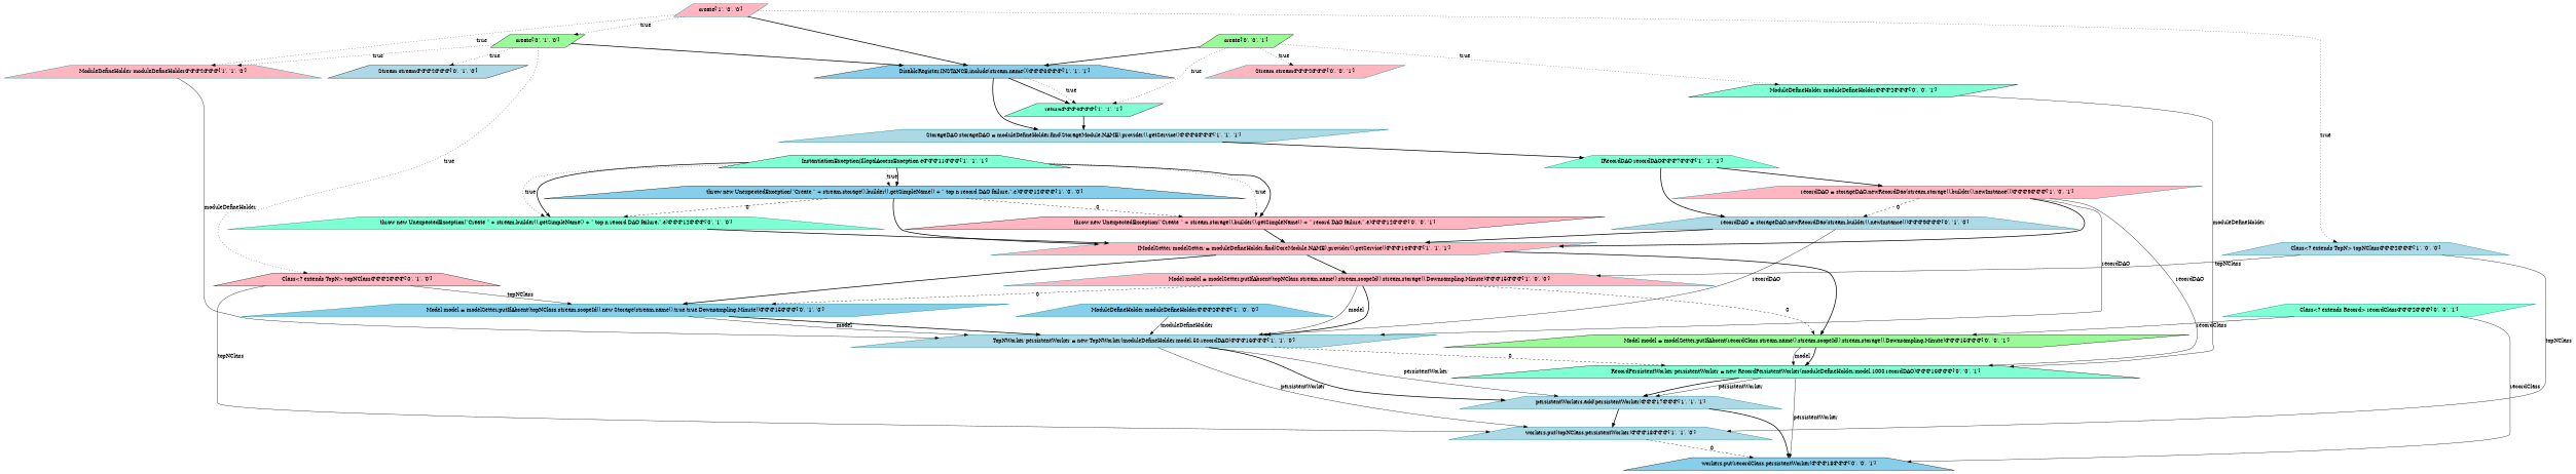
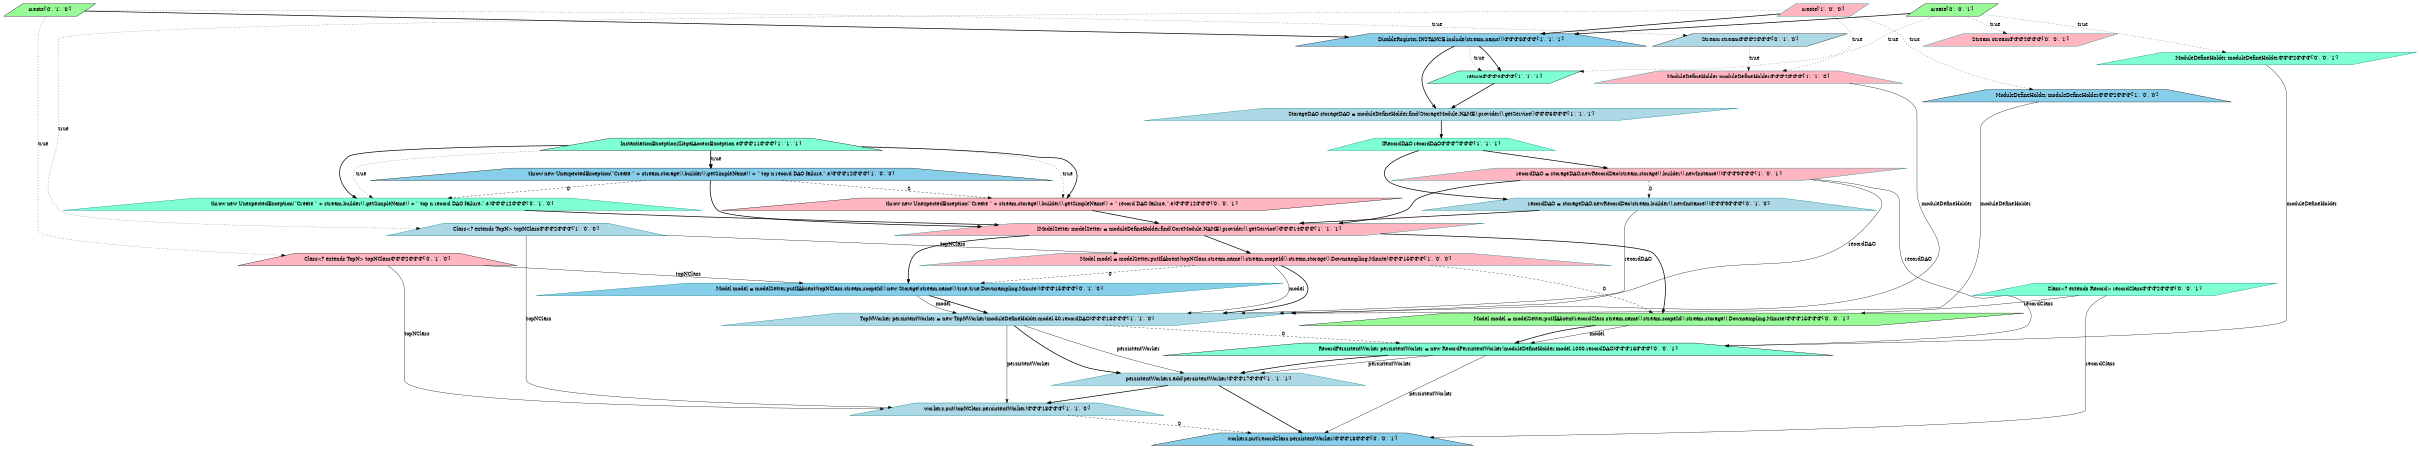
  digraph {
    node [color=teal fillcolor=lightpink shape=parallelogram style=filled]
    edge [style=bold]
    n1 [color=black label="throw new UnexpectedException(\"Create \" + stream.storage().builder().getSimpleName() + \" record DAO failure.\",e)@@@12@@@['0', '0', '1']"]
    n2 [label="IModelSetter modelSetter = moduleDefineHolder.find(CoreModule.NAME).provider().getService()@@@14@@@['1', '1', '1']"]
    n3 [color=black fillcolor=palegreen label="Model model = modelSetter.putIfAbsent(recordClass,stream.name(),stream.scopeId(),stream.storage(),Downsampling.Minute)@@@15@@@['0', '0', '1']"]
    n4 [fillcolor=skyblue label="Model model = modelSetter.putIfAbsent(topNClass,stream.scopeId(),new Storage(stream.name(),true,true,Downsampling.Minute))@@@15@@@['0', '1', '0']"]
    n5 [label="Model model = modelSetter.putIfAbsent(topNClass,stream.name(),stream.scopeId(),stream.storage(),Downsampling.Minute)@@@15@@@['1', '0', '0']" shape=trapezium]
    n6 [fillcolor=lightblue label="persistentWorkers.add(persistentWorker)@@@17@@@['1', '1', '1']" shape=trapezium]
    n7 [color=black fillcolor=skyblue label="workers.put(recordClass,persistentWorker)@@@18@@@['0', '0', '1']" shape=trapezium]
    n8 [fillcolor=lightblue label="workers.put(topNClass,persistentWorker)@@@18@@@['1', '1', '0']" shape=trapezium]
    n9 [label="recordDAO = storageDAO.newRecordDao(stream.storage().builder().newInstance())@@@9@@@['1', '0', '1']"]
    n10 [fillcolor=lightblue label="recordDAO = storageDAO.newRecordDao(stream.builder().newInstance())@@@9@@@['0', '1', '0']" shape=trapezium]
    n11 [color=black fillcolor=aquamarine label="RecordPersistentWorker persistentWorker = new RecordPersistentWorker(moduleDefineHolder,model,1000,recordDAO)@@@16@@@['0', '0', '1']" shape=trapezium]
    n12 [fillcolor=lightblue label="TopNWorker persistentWorker = new TopNWorker(moduleDefineHolder,model,50,recordDAO)@@@16@@@['1', '1', '0']"]
    n13 [color=black fillcolor=skyblue label="DisableRegister.INSTANCE.include(stream.name())@@@3@@@['1', '1', '1']" shape=trapezium]
    n14 [fillcolor=lightblue label="StorageDAO storageDAO = moduleDefineHolder.find(StorageModule.NAME).provider().getService()@@@6@@@['1', '1', '1']"]
    n15 [color=black fillcolor=aquamarine label="return@@@4@@@['1', '1', '1']"]
    n16 [fillcolor=aquamarine label="IRecordDAO recordDAO@@@7@@@['1', '1', '1']" shape=trapezium]
-   n17 [color=black fillcolor=aquamarine label="ModuleDefineHolder moduleDefineHolder@@@2@@@['0', '0', '1']"]
+   n17 [fillcolor=aquamarine label="ModuleDefineHolder moduleDefineHolder@@@2@@@['0', '0', '1']"]
    n18 [label="Stream stream@@@2@@@['0', '0', '1']"]
    n19 [color=black fillcolor=palegreen label="create['0', '1', '0']"]
    n20 [color=black label="Class<? extends TopN> topNClass@@@2@@@['0', '1', '0']" shape=trapezium]
    n21 [color=black fillcolor=lightblue label="Stream stream@@@2@@@['0', '1', '0']"]
    n22 [label="ModuleDefineHolder moduleDefineHolder@@@2@@@['1', '1', '0']" shape=trapezium]
    n23 [fillcolor=aquamarine label="throw new UnexpectedException(\"Create \" + stream.builder().getSimpleName() + \" top n record DAO failure.\",e)@@@12@@@['0', '1', '0']" shape=trapezium]
    n24 [fillcolor=aquamarine label="Class<? extends Record> recordClass@@@2@@@['0', '0', '1']"]
    n25 [color=black fillcolor=skyblue label="throw new UnexpectedException(\"Create \" + stream.storage().builder().getSimpleName() + \" top n record DAO failure.\",e)@@@12@@@['1', '0', '0']" shape=trapezium]
    n26 [label="create['1', '0', '0']"]
-   n27 [fillcolor=skyblue label="ModuleDefineHolder moduleDefineHolder@@@2@@@['1', '0', '0']" shape=trapezium]
+   n27 [color=black fillcolor=skyblue label="ModuleDefineHolder moduleDefineHolder@@@2@@@['1', '0', '0']" shape=trapezium]
    n28 [fillcolor=lightblue label="Class<? extends TopN> topNClass@@@2@@@['1', '0', '0']" shape=trapezium]
    n29 [color=black fillcolor=palegreen label="create['0', '0', '1']"]
    n30 [color=black fillcolor=aquamarine label="InstantiationException|IllegalAccessException e@@@11@@@['1', '1', '1']" shape=trapezium]
    n1 -> n2
    n2 -> n3
    n2 -> n4
    n2 -> n5
    n3 -> n11
    n3 -> n11 [label=model style=solid]
    n4 -> n12
    n4 -> n12 [label=model style=solid]
    n5 -> n3 [label=0 style=dashed]
    n5 -> n4 [label=0 style=dashed]
    n5 -> n12 [label=model style=solid]
    n5 -> n12
    n6 -> n7
    n6 -> n8
    n8 -> n7 [label=0 style=dashed]
    n9 -> n2
    n9 -> n10 [label=0 style=dashed]
    n9 -> n11 [label=recordDAO style=solid]
    n9 -> n12 [label=recordDAO style=solid]
    n10 -> n2
    n10 -> n12 [label=recordDAO style=solid]
    n11 -> n6 [label=persistentWorker style=solid]
    n11 -> n6
    n11 -> n7 [label=persistentWorker style=solid]
    n12 -> n6
    n12 -> n6 [label=persistentWorker style=solid]
    n12 -> n8 [label=persistentWorker style=solid]
    n12 -> n11 [label=0 style=dashed]
    n13 -> n14
    n13 -> n15
    n13 -> n15 [label=true style=dotted]
    n14 -> n16
    n15 -> n14
    n16 -> n9
    n16 -> n10
    n17 -> n11 [label=moduleDefineHolder style=solid]
    n19 -> n13
    n19 -> n20 [label=true style=dotted]
    n19 -> n21 [label=true style=dotted]
-   n19 -> n22 [label=true style=dotted]
+   n21 -> n22 [label=true style=dotted]
    n20 -> n4 [label=topNClass style=solid]
    n20 -> n8 [label=topNClass style=solid]
    n22 -> n12 [label=moduleDefineHolder style=solid]
    n23 -> n2
    n24 -> n3 [label=recordClass style=solid]
    n24 -> n7 [label=recordClass style=solid]
    n25 -> n1 [label=0 style=dashed]
    n25 -> n2
    n25 -> n23 [label=0 style=dashed]
    n26 -> n13
    n26 -> n22 [label=true style=dotted]
-   n26 -> n19 [label=true style=dotted]
+   n26 -> n27 [label=true style=dotted]
    n26 -> n28 [label=true style=dotted]
    n27 -> n12 [label=moduleDefineHolder style=solid]
    n28 -> n5 [label=topNClass style=solid]
    n28 -> n8 [label=topNClass style=solid]
    n29 -> n13
    n29 -> n15 [label=true style=dotted]
    n29 -> n17 [label=true style=dotted]
    n29 -> n18 [label=true style=dotted]
    n30 -> n1 [label=true style=dotted]
    n30 -> n1
    n30 -> n23
    n30 -> n23 [label=true style=dotted]
    n30 -> n25 [label=true style=dotted]
    n30 -> n25
  }
